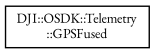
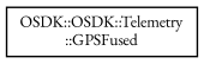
  digraph {
    rankdir=TB
    fontname="EB Garamond"
-   n1 [color=black fillcolor=white fontname="EB Garamond" fontsize=10 height=0.2 label="DJI::OSDK::Telemetry\l::GPSFused" shape=record style=filled width=0.4]
+   n1 [color=black fillcolor=white fontname="EB Garamond" fontsize=10 height=0.2 label="OSDK::OSDK::Telemetry\l::GPSFused" shape=record style=filled width=0.4]
  }
